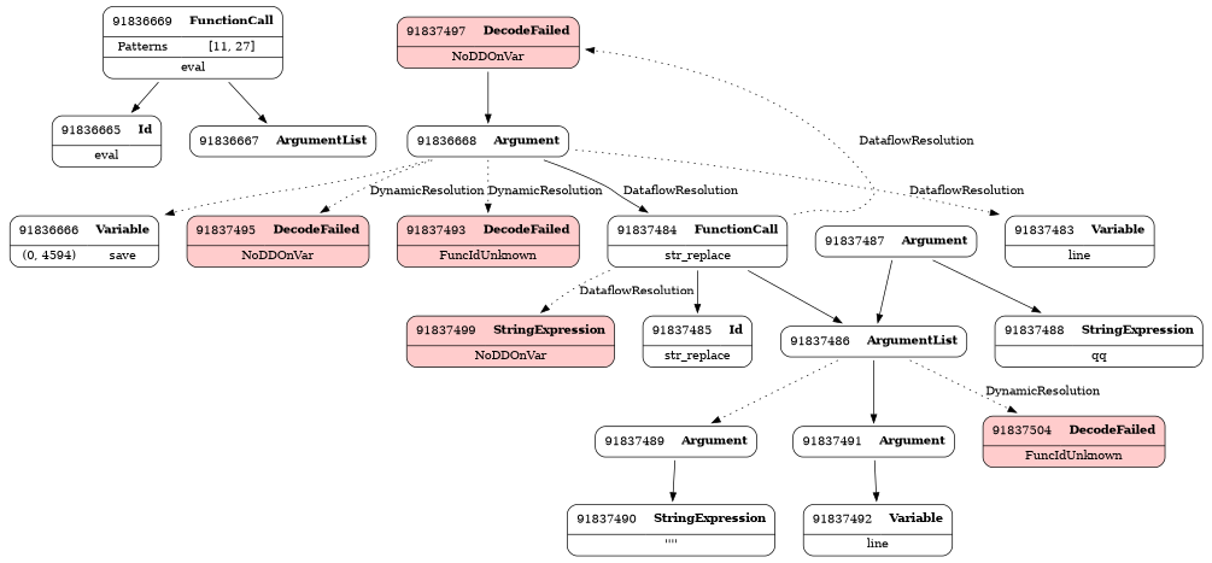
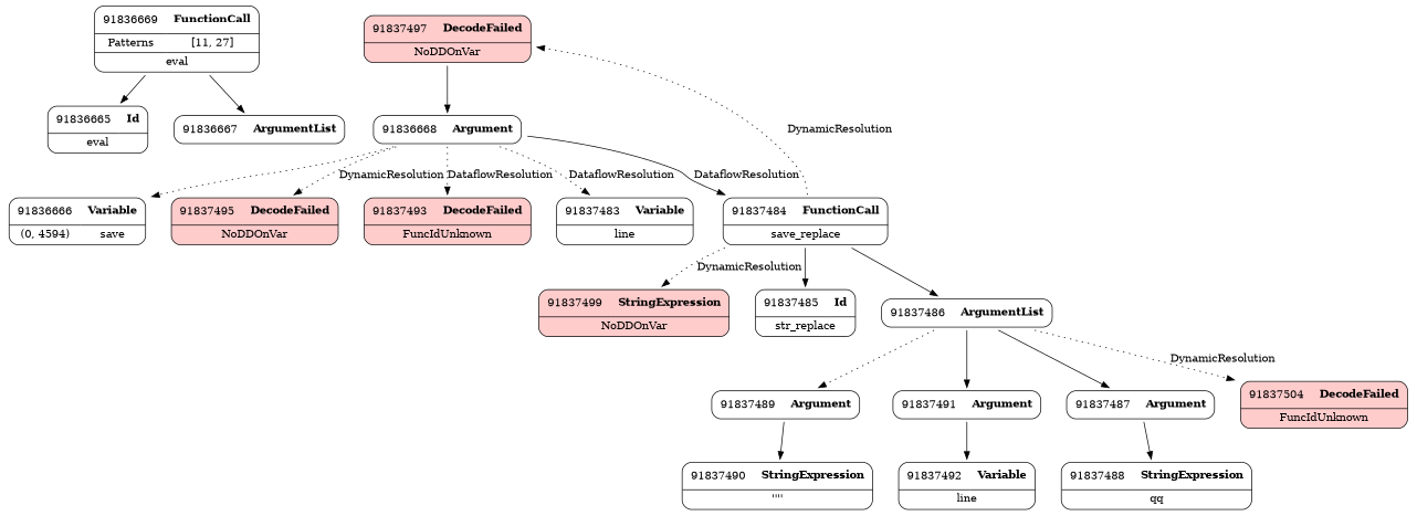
  digraph {
    node [shape=none]
    edge [weight=2]
    n1 [label=<<TABLE border='1' cellspacing='0' cellpadding='10' style='rounded' ><TR><TD border='0'>91836665</TD><TD border='0'><B>Id</B></TD></TR><HR/><TR><TD border='0' cellpadding='5' colspan='2'>eval</TD></TR></TABLE>>]
    n2 [label=<<TABLE border='1' cellspacing='0' cellpadding='10' style='rounded' bgcolor='#FFCCCC' ><TR><TD border='0'>91837497</TD><TD border='0'><B>DecodeFailed</B></TD></TR><HR/><TR><TD border='0' cellpadding='5' colspan='2'>NoDDOnVar</TD></TR></TABLE>>]
    n3 [label=<<TABLE border='1' cellspacing='0' cellpadding='10' style='rounded' ><TR><TD border='0'>91836668</TD><TD border='0'><B>Argument</B></TD></TR></TABLE>>]
    n4 [label=<<TABLE border='1' cellspacing='0' cellpadding='10' style='rounded' ><TR><TD border='0'>91836667</TD><TD border='0'><B>ArgumentList</B></TD></TR></TABLE>>]
    n5 [label=<<TABLE border='1' cellspacing='0' cellpadding='10' style='rounded' ><TR><TD border='0'>91836666</TD><TD border='0'><B>Variable</B></TD></TR><HR/><TR><TD border='0' cellpadding='5'>(0, 4594)</TD><TD border='0' cellpadding='5'>save</TD></TR></TABLE>>]
    n6 [label=<<TABLE border='1' cellspacing='0' cellpadding='10' style='rounded' bgcolor='#FFCCCC' ><TR><TD border='0'>91837493</TD><TD border='0'><B>DecodeFailed</B></TD></TR><HR/><TR><TD border='0' cellpadding='5' colspan='2'>FuncIdUnknown</TD></TR></TABLE>>]
    n7 [label=<<TABLE border='1' cellspacing='0' cellpadding='10' style='rounded' ><TR><TD border='0'>91837483</TD><TD border='0'><B>Variable</B></TD></TR><HR/><TR><TD border='0' cellpadding='5' colspan='2'>line</TD></TR></TABLE>>]
-   n8 [label=<<TABLE border='1' cellspacing='0' cellpadding='10' style='rounded' ><TR><TD border='0'>91837484</TD><TD border='0'><B>FunctionCall</B></TD></TR><HR/><TR><TD border='0' cellpadding='5' colspan='2'>str_replace</TD></TR></TABLE>>]
+   n8 [label=<<TABLE border='1' cellspacing='0' cellpadding='10' style='rounded' ><TR><TD border='0'>91837484</TD><TD border='0'><B>FunctionCall</B></TD></TR><HR/><TR><TD border='0' cellpadding='5' colspan='2'>save_replace</TD></TR></TABLE>>]
    n9 [label=<<TABLE border='1' cellspacing='0' cellpadding='10' style='rounded' bgcolor='#FFCCCC' ><TR><TD border='0'>91837495</TD><TD border='0'><B>DecodeFailed</B></TD></TR><HR/><TR><TD border='0' cellpadding='5' colspan='2'>NoDDOnVar</TD></TR></TABLE>>]
    n10 [label=<<TABLE border='1' cellspacing='0' cellpadding='10' style='rounded' bgcolor='#FFCCCC' ><TR><TD border='0'>91837499</TD><TD border='0'><B>StringExpression</B></TD></TR><HR/><TR><TD border='0' cellpadding='5' colspan='2'>NoDDOnVar</TD></TR></TABLE>>]
    n11 [label=<<TABLE border='1' cellspacing='0' cellpadding='10' style='rounded' ><TR><TD border='0'>91837485</TD><TD border='0'><B>Id</B></TD></TR><HR/><TR><TD border='0' cellpadding='5' colspan='2'>str_replace</TD></TR></TABLE>>]
    n12 [label=<<TABLE border='1' cellspacing='0' cellpadding='10' style='rounded' ><TR><TD border='0'>91837486</TD><TD border='0'><B>ArgumentList</B></TD></TR></TABLE>>]
    n13 [label=<<TABLE border='1' cellspacing='0' cellpadding='10' style='rounded' ><TR><TD border='0'>91836669</TD><TD border='0'><B>FunctionCall</B></TD></TR><HR/><TR><TD border='0' cellpadding='5'>Patterns</TD><TD border='0' cellpadding='5'>[11, 27]</TD></TR><HR/><TR><TD border='0' cellpadding='5' colspan='2'>eval</TD></TR></TABLE>>]
    n14 [label=<<TABLE border='1' cellspacing='0' cellpadding='10' style='rounded' ><TR><TD border='0'>91837489</TD><TD border='0'><B>Argument</B></TD></TR></TABLE>>]
    n15 [label=<<TABLE border='1' cellspacing='0' cellpadding='10' style='rounded' ><TR><TD border='0'>91837491</TD><TD border='0'><B>Argument</B></TD></TR></TABLE>>]
    n16 [label=<<TABLE border='1' cellspacing='0' cellpadding='10' style='rounded' ><TR><TD border='0'>91837487</TD><TD border='0'><B>Argument</B></TD></TR></TABLE>>]
    n17 [label=<<TABLE border='1' cellspacing='0' cellpadding='10' style='rounded' bgcolor='#FFCCCC' ><TR><TD border='0'>91837504</TD><TD border='0'><B>DecodeFailed</B></TD></TR><HR/><TR><TD border='0' cellpadding='5' colspan='2'>FuncIdUnknown</TD></TR></TABLE>>]
    n18 [label=<<TABLE border='1' cellspacing='0' cellpadding='10' style='rounded' ><TR><TD border='0'>91837490</TD><TD border='0'><B>StringExpression</B></TD></TR><HR/><TR><TD border='0' cellpadding='5' colspan='2'>''''</TD></TR></TABLE>>]
    n19 [label=<<TABLE border='1' cellspacing='0' cellpadding='10' style='rounded' ><TR><TD border='0'>91837488</TD><TD border='0'><B>StringExpression</B></TD></TR><HR/><TR><TD border='0' cellpadding='5' colspan='2'>qq</TD></TR></TABLE>>]
    n20 [label=<<TABLE border='1' cellspacing='0' cellpadding='10' style='rounded' ><TR><TD border='0'>91837492</TD><TD border='0'><B>Variable</B></TD></TR><HR/><TR><TD border='0' cellpadding='5' colspan='2'>line</TD></TR></TABLE>>]
    n2 -> n3
    n3 -> n5 [style=dotted]
-   n3 -> n6 [label=DynamicResolution style=dotted weight=""]
+   n3 -> n6 [label=DataflowResolution style=dotted weight=""]
    n3 -> n7 [label=DataflowResolution style=dotted weight=""]
    n3 -> n8 [label=DataflowResolution style=solid weight=""]
    n3 -> n9 [label=DynamicResolution style=dotted weight=""]
-   n8 -> n2 [label=DataflowResolution style=dotted weight=""]
-   n8 -> n10 [label=DataflowResolution style=dotted weight=""]
+   n8 -> n2 [label=DynamicResolution style=dotted weight=""]
+   n8 -> n10 [label=DynamicResolution style=dotted weight=""]
    n8 -> n11
    n8 -> n12
    n12 -> n14 [style=dotted]
    n12 -> n15
-   n16 -> n12
+   n12 -> n16
    n12 -> n17 [label=DynamicResolution style=dotted weight=""]
    n13 -> n1
    n13 -> n4
    n14 -> n18
    n15 -> n20
    n16 -> n19
  }
